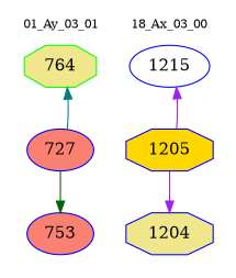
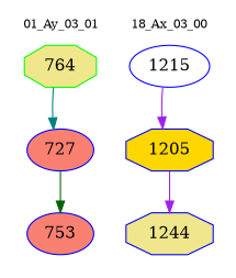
  digraph {
    node [color=blue fillcolor=khaki shape=octagon style=filled]
    edge [color=purple]
    n1 [color=green label=764]
    n2 [fillcolor=salmon label=727 shape=ellipse]
    n3 [fillcolor=salmon label=753 shape=ellipse]
    n4 [fillcolor=white label=1215 shape=ellipse]
    n5 [fillcolor=gold label=1205]
-   n6 [label=1204]
+   n6 [label=1244]
    subgraph cluster_1 {
      color=white
      fontsize=10
      label="01_Ay_03_01"
      n1
      n2
      n3
    }
    subgraph cluster_2 {
      color=white
      fontsize=10
      label="18_Ax_03_00"
      n4
      n5
      n6
    }
-   n2 -> n1 [color=teal]
+   n1 -> n2 [color=teal]
    n2 -> n3 [color=darkgreen]
-   n5 -> n4
+   n4 -> n5
    n5 -> n6
  }
